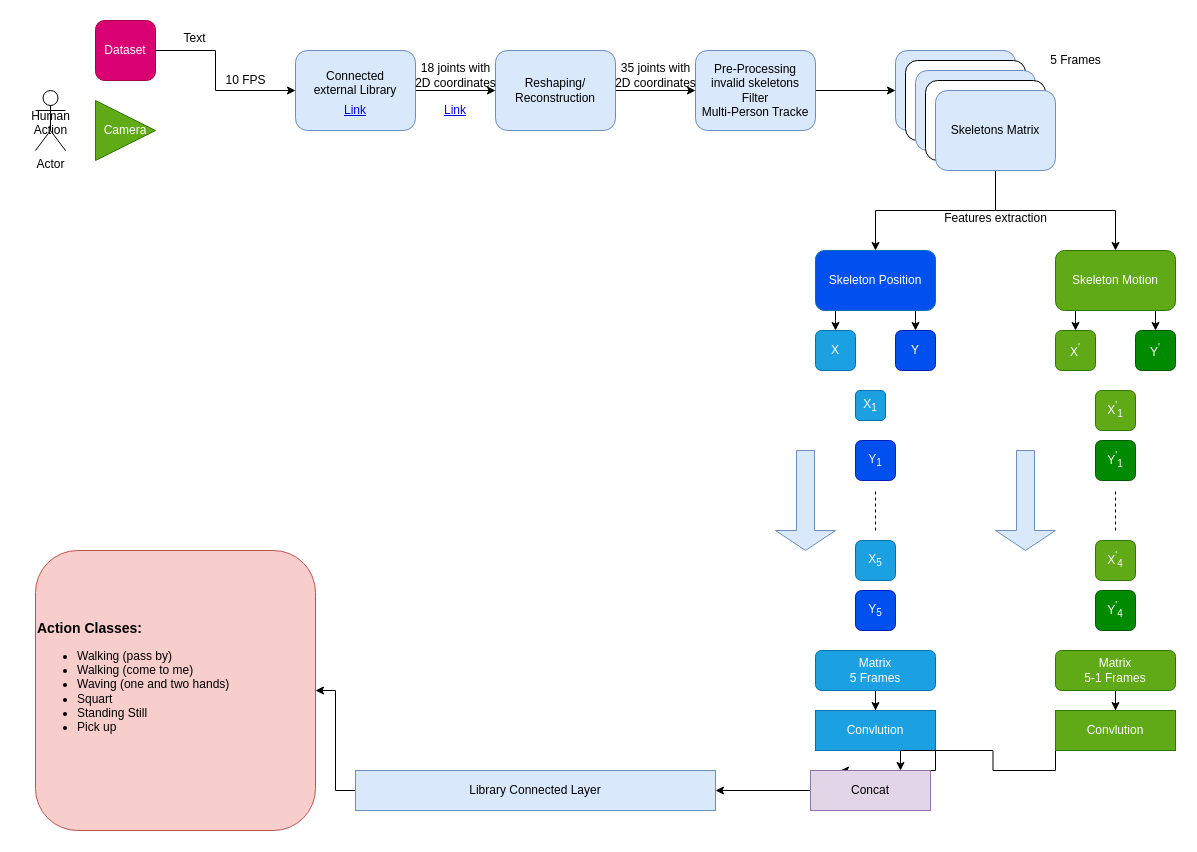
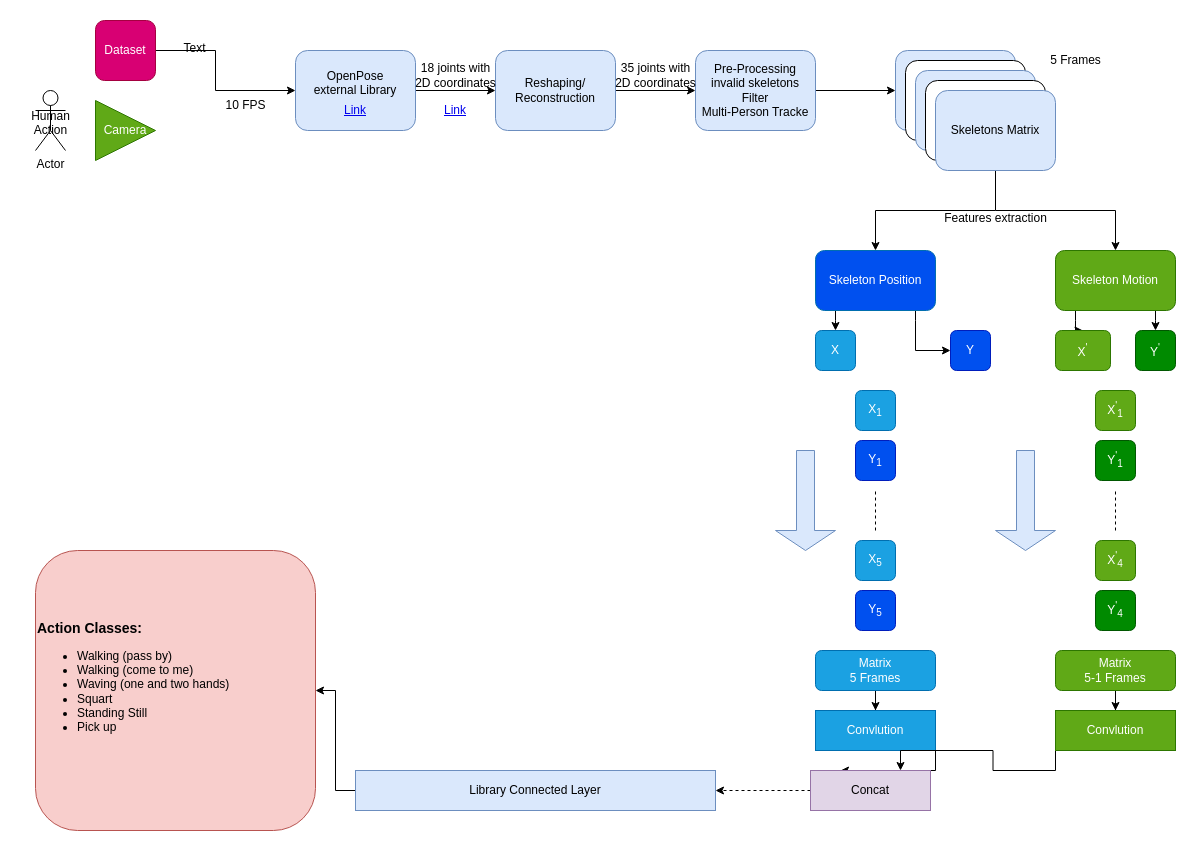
  <mxCell id="0" />
  <mxCell id="1" parent="0" />
  <mxCell id="2" style="edgeStyle=orthogonalEdgeStyle;orthogonalLoop=1;jettySize=auto;html=1;entryX=0.5;entryY=0;entryDx=0;entryDy=0;rounded=0;" parent="1" source="22" target="26" edge="1"><mxGeometry relative="1" as="geometry"><mxPoint x="995" y="210" as="targetPoint" /></mxGeometry></mxCell>
  <mxCell id="3" value="Camera" style="triangle;whiteSpace=wrap;html=1;fillColor=#60a917;strokeColor=#2D7600;fontColor=#ffffff;" parent="1" vertex="1"><mxGeometry x="95" y="100" width="60" height="60" as="geometry" /></mxCell>
  <mxCell id="4" value="Actor" style="shape=umlActor;verticalLabelPosition=bottom;labelBackgroundColor=#ffffff;verticalAlign=top;html=1;outlineConnect=0;" parent="1" vertex="1"><mxGeometry x="35" y="90" width="30" height="60" as="geometry" /></mxCell>
  <mxCell id="5" value="" style="edgeStyle=orthogonalEdgeStyle;rounded=0;orthogonalLoop=1;jettySize=auto;html=1;entryX=0;entryY=0.5;entryDx=0;entryDy=0;" parent="1" source="6" target="9" edge="1"><mxGeometry relative="1" as="geometry"><mxPoint x="215" y="90" as="targetPoint" /><Array as="points"><mxPoint x="215" y="50" /><mxPoint x="215" y="90" /></Array></mxGeometry></mxCell>
  <mxCell id="6" value="Dataset" style="rounded=1;whiteSpace=wrap;html=1;fillColor=#d80073;strokeColor=#A50040;fontColor=#ffffff;" parent="1" vertex="1"><mxGeometry x="95" y="20" width="60" height="60" as="geometry" /></mxCell>
  <mxCell id="7" value="&lt;div&gt;Human &lt;br&gt;&lt;/div&gt;&lt;div&gt;Action&lt;/div&gt;&lt;div&gt;&lt;br&gt;&lt;/div&gt;" style="text;html=1;align=center;verticalAlign=middle;resizable=0;points=[];;autosize=1;" parent="1" vertex="1"><mxGeometry x="20" y="105" width="60" height="50" as="geometry" /></mxCell>
  <mxCell id="8" style="edgeStyle=orthogonalEdgeStyle;rounded=0;orthogonalLoop=1;jettySize=auto;html=1;entryX=0;entryY=0.5;entryDx=0;entryDy=0;" parent="1" source="9" target="12" edge="1"><mxGeometry relative="1" as="geometry" /></mxCell>
- <mxCell id="9" value="&lt;div&gt;Connected&lt;/div&gt;&lt;div&gt;external Library&lt;/div&gt;&lt;div&gt;&lt;br&gt;&lt;/div&gt;" style="rounded=1;whiteSpace=wrap;html=1;fillColor=#dae8fc;strokeColor=#6c8ebf;" parent="1" vertex="1"><mxGeometry x="295" y="50" width="120" height="80" as="geometry" /></mxCell>
- <mxCell id="10" value="&lt;div&gt;10 FPS&lt;/div&gt;" style="text;html=1;align=center;verticalAlign=middle;resizable=0;points=[];;autosize=1;" parent="1" vertex="1"><mxGeometry x="215" y="70" width="60" height="20" as="geometry" /></mxCell>
+ <mxCell id="9" value="&lt;div&gt;OpenPose&lt;/div&gt;&lt;div&gt;external Library&lt;/div&gt;&lt;div&gt;&lt;br&gt;&lt;/div&gt;" style="rounded=1;whiteSpace=wrap;html=1;fillColor=#dae8fc;strokeColor=#6c8ebf;" parent="1" vertex="1"><mxGeometry x="295" y="50" width="120" height="80" as="geometry" /></mxCell>
+ <mxCell id="10" value="&lt;div&gt;10 FPS&lt;/div&gt;" style="text;html=1;align=center;verticalAlign=middle;resizable=0;points=[];;autosize=1;" parent="1" vertex="1"><mxGeometry x="215" y="95" width="60" height="20" as="geometry" /></mxCell>
  <mxCell id="11" style="edgeStyle=orthogonalEdgeStyle;rounded=0;orthogonalLoop=1;jettySize=auto;html=1;entryX=0;entryY=0.5;entryDx=0;entryDy=0;" parent="1" source="12" target="15" edge="1"><mxGeometry relative="1" as="geometry" /></mxCell>
  <mxCell id="12" value="&lt;div&gt;Reshaping/&lt;/div&gt;&lt;div&gt;Reconstruction&lt;/div&gt;" style="rounded=1;whiteSpace=wrap;html=1;fillColor=#dae8fc;strokeColor=#6c8ebf;" parent="1" vertex="1"><mxGeometry x="495" y="50" width="120" height="80" as="geometry" /></mxCell>
  <mxCell id="13" value="&lt;div&gt;18 joints with &lt;br&gt;&lt;/div&gt;&lt;div&gt;2D coordinates&lt;/div&gt;" style="text;html=1;align=center;verticalAlign=middle;resizable=0;points=[];;autosize=1;" parent="1" vertex="1"><mxGeometry x="405" y="60" width="100" height="30" as="geometry" /></mxCell>
  <mxCell id="14" style="edgeStyle=orthogonalEdgeStyle;rounded=0;orthogonalLoop=1;jettySize=auto;html=1;entryX=0;entryY=0.5;entryDx=0;entryDy=0;" parent="1" source="15" target="18" edge="1"><mxGeometry relative="1" as="geometry" /></mxCell>
  <mxCell id="15" value="&lt;div&gt;Pre-Processing&lt;/div&gt;&lt;div&gt;invalid skeletons Filter&lt;/div&gt;&lt;div&gt;Multi-Person Tracke&lt;br&gt;&lt;/div&gt;" style="rounded=1;whiteSpace=wrap;html=1;fillColor=#dae8fc;strokeColor=#6c8ebf;" parent="1" vertex="1"><mxGeometry x="695" y="50" width="120" height="80" as="geometry" /></mxCell>
  <mxCell id="16" value="Link" style="text;html=1;strokeColor=none;fillColor=none;whiteSpace=wrap;align=center;verticalAlign=middle;fontColor=#0000EE;fontStyle=4;" parent="1" vertex="1"><mxGeometry x="325" y="90" width="60" height="40" as="geometry" /></mxCell>
  <mxCell id="17" value="Link" style="text;html=1;strokeColor=none;fillColor=none;whiteSpace=wrap;align=center;verticalAlign=middle;fontColor=#0000EE;fontStyle=4;" parent="1" vertex="1"><mxGeometry x="425" y="90" width="60" height="40" as="geometry" /></mxCell>
  <mxCell id="18" value="" style="rounded=1;whiteSpace=wrap;html=1;fillColor=#dae8fc;strokeColor=#6c8ebf;" parent="1" vertex="1"><mxGeometry x="895" y="50" width="120" height="80" as="geometry" /></mxCell>
  <mxCell id="19" value="" style="rounded=1;whiteSpace=wrap;html=1;" parent="1" vertex="1"><mxGeometry x="905" y="60" width="120" height="80" as="geometry" /></mxCell>
  <mxCell id="20" value="" style="rounded=1;whiteSpace=wrap;html=1;fillColor=#dae8fc;strokeColor=#6c8ebf;" parent="1" vertex="1"><mxGeometry x="915" y="70" width="120" height="80" as="geometry" /></mxCell>
  <mxCell id="21" value="" style="rounded=1;whiteSpace=wrap;html=1;" parent="1" vertex="1"><mxGeometry x="925" y="80" width="120" height="80" as="geometry" /></mxCell>
  <mxCell id="22" value="Skeletons Matrix" style="rounded=1;whiteSpace=wrap;html=1;fillColor=#dae8fc;strokeColor=#6c8ebf;" parent="1" vertex="1"><mxGeometry x="935" y="90" width="120" height="80" as="geometry" /></mxCell>
  <mxCell id="23" value="&lt;div&gt;35 joints with&lt;/div&gt;&lt;div&gt;2D coordinates&lt;br&gt;&lt;/div&gt;" style="text;html=1;align=center;verticalAlign=middle;resizable=0;points=[];;autosize=1;" parent="1" vertex="1"><mxGeometry x="605" y="60" width="100" height="30" as="geometry" /></mxCell>
  <mxCell id="24" style="edgeStyle=orthogonalEdgeStyle;rounded=0;orthogonalLoop=1;jettySize=auto;html=1;entryX=0.5;entryY=0;entryDx=0;entryDy=0;" parent="1" source="26" target="31" edge="1"><mxGeometry relative="1" as="geometry"><Array as="points"><mxPoint x="835" y="320" /><mxPoint x="835" y="320" /></Array></mxGeometry></mxCell>
  <mxCell id="25" style="edgeStyle=orthogonalEdgeStyle;rounded=0;orthogonalLoop=1;jettySize=auto;html=1;" parent="1" source="26" target="32" edge="1"><mxGeometry relative="1" as="geometry"><Array as="points"><mxPoint x="915" y="320" /><mxPoint x="915" y="320" /></Array></mxGeometry></mxCell>
  <mxCell id="26" value="Skeleton Position" style="rounded=1;whiteSpace=wrap;html=1;fillColor=#0050ef;strokeColor=#006EAF;fontColor=#ffffff;" parent="1" vertex="1"><mxGeometry x="815" y="250" width="120" height="60" as="geometry" /></mxCell>
  <mxCell id="27" style="edgeStyle=orthogonalEdgeStyle;rounded=0;orthogonalLoop=1;jettySize=auto;html=1;" parent="1" target="30" edge="1"><mxGeometry relative="1" as="geometry"><mxPoint x="995" y="210" as="sourcePoint" /><Array as="points"><mxPoint x="1115" y="210" /></Array></mxGeometry></mxCell>
  <mxCell id="28" style="edgeStyle=orthogonalEdgeStyle;rounded=0;orthogonalLoop=1;jettySize=auto;html=1;entryX=0.5;entryY=0;entryDx=0;entryDy=0;" parent="1" source="30" target="33" edge="1"><mxGeometry relative="1" as="geometry"><Array as="points"><mxPoint x="1075" y="320" /><mxPoint x="1075" y="320" /></Array></mxGeometry></mxCell>
  <mxCell id="29" style="edgeStyle=orthogonalEdgeStyle;rounded=0;orthogonalLoop=1;jettySize=auto;html=1;" parent="1" source="30" target="34" edge="1"><mxGeometry relative="1" as="geometry"><Array as="points"><mxPoint x="1155" y="320" /><mxPoint x="1155" y="320" /></Array></mxGeometry></mxCell>
  <mxCell id="30" value="Skeleton Motion" style="rounded=1;whiteSpace=wrap;html=1;fillColor=#60a917;strokeColor=#2D7600;fontColor=#ffffff;" parent="1" vertex="1"><mxGeometry x="1055" y="250" width="120" height="60" as="geometry" /></mxCell>
  <mxCell id="31" value="X" style="rounded=1;whiteSpace=wrap;html=1;fillColor=#1ba1e2;strokeColor=#006EAF;fontColor=#ffffff;" parent="1" vertex="1"><mxGeometry x="815" y="330" width="40" height="40" as="geometry" /></mxCell>
- <mxCell id="32" value="Y" style="rounded=1;whiteSpace=wrap;html=1;fillColor=#0050ef;strokeColor=#001DBC;fontColor=#ffffff;" parent="1" vertex="1"><mxGeometry x="895" y="330" width="40" height="40" as="geometry" /></mxCell>
- <mxCell id="33" value="X&lt;sup&gt;'&lt;/sup&gt;" style="rounded=1;whiteSpace=wrap;html=1;fillColor=#60a917;strokeColor=#2D7600;fontColor=#ffffff;" parent="1" vertex="1"><mxGeometry x="1055" y="330" width="40" height="40" as="geometry" /></mxCell>
+ <mxCell id="32" value="Y" style="rounded=1;whiteSpace=wrap;html=1;fillColor=#0050ef;strokeColor=#001DBC;fontColor=#ffffff;" parent="1" vertex="1"><mxGeometry x="950" y="330" width="40" height="40" as="geometry" /></mxCell>
+ <mxCell id="33" value="X&lt;sup&gt;'&lt;/sup&gt;" style="rounded=1;whiteSpace=wrap;html=1;fillColor=#60a917;strokeColor=#2D7600;fontColor=#ffffff;" parent="1" vertex="1"><mxGeometry x="1055" y="330" width="55" height="40" as="geometry" /></mxCell>
  <mxCell id="34" value="&lt;font style=&quot;font-size: 12px&quot;&gt;Y&lt;sup&gt;'&lt;/sup&gt;&lt;/font&gt;" style="rounded=1;whiteSpace=wrap;html=1;fillColor=#008a00;strokeColor=#005700;fontColor=#ffffff;" parent="1" vertex="1"><mxGeometry x="1135" y="330" width="40" height="40" as="geometry" /></mxCell>
  <mxCell id="35" value="5 Frames" style="text;html=1;align=center;verticalAlign=middle;resizable=0;points=[];;autosize=1;" parent="1" vertex="1"><mxGeometry x="1040" y="50" width="70" height="20" as="geometry" /></mxCell>
- <mxCell id="36" value="X&lt;sub&gt;1&lt;/sub&gt;" style="rounded=1;whiteSpace=wrap;html=1;fillColor=#1ba1e2;strokeColor=#006EAF;fontColor=#ffffff;" parent="1" vertex="1"><mxGeometry x="855" y="390" width="30" height="30" as="geometry" /></mxCell>
+ <mxCell id="36" value="X&lt;sub&gt;1&lt;/sub&gt;" style="rounded=1;whiteSpace=wrap;html=1;fillColor=#1ba1e2;strokeColor=#006EAF;fontColor=#ffffff;" parent="1" vertex="1"><mxGeometry x="855" y="390" width="40" height="40" as="geometry" /></mxCell>
  <mxCell id="37" value="Y&lt;sub&gt;1&lt;/sub&gt;" style="rounded=1;whiteSpace=wrap;html=1;fillColor=#0050ef;strokeColor=#001DBC;fontColor=#ffffff;" parent="1" vertex="1"><mxGeometry x="855" y="440" width="40" height="40" as="geometry" /></mxCell>
  <mxCell id="38" value="X&lt;sub&gt;5&lt;/sub&gt;" style="rounded=1;whiteSpace=wrap;html=1;fillColor=#1ba1e2;strokeColor=#006EAF;fontColor=#ffffff;" parent="1" vertex="1"><mxGeometry x="855" y="540" width="40" height="40" as="geometry" /></mxCell>
  <mxCell id="39" value="Y&lt;sub&gt;5&lt;/sub&gt;" style="rounded=1;whiteSpace=wrap;html=1;fillColor=#0050ef;strokeColor=#001DBC;fontColor=#ffffff;" parent="1" vertex="1"><mxGeometry x="855" y="590" width="40" height="40" as="geometry" /></mxCell>
  <mxCell id="40" value="X&lt;sup&gt;'&lt;/sup&gt;&lt;sub&gt;1&lt;/sub&gt;" style="rounded=1;whiteSpace=wrap;html=1;fillColor=#60a917;strokeColor=#2D7600;fontColor=#ffffff;" parent="1" vertex="1"><mxGeometry x="1095" y="390" width="40" height="40" as="geometry" /></mxCell>
  <mxCell id="41" value="Y&lt;sup&gt;'&lt;/sup&gt;&lt;sub&gt;1&lt;/sub&gt;" style="rounded=1;whiteSpace=wrap;html=1;fillColor=#008a00;strokeColor=#005700;fontColor=#ffffff;" parent="1" vertex="1"><mxGeometry x="1095" y="440" width="40" height="40" as="geometry" /></mxCell>
  <mxCell id="42" value="X&lt;sup&gt;'&lt;/sup&gt;&lt;sub&gt;4&lt;/sub&gt;" style="rounded=1;whiteSpace=wrap;html=1;fillColor=#60a917;strokeColor=#2D7600;fontColor=#ffffff;" parent="1" vertex="1"><mxGeometry x="1095" y="540" width="40" height="40" as="geometry" /></mxCell>
  <mxCell id="43" value="Y&lt;sup&gt;'&lt;/sup&gt;&lt;sub&gt;4&lt;/sub&gt;" style="rounded=1;whiteSpace=wrap;html=1;fillColor=#008a00;strokeColor=#005700;fontColor=#ffffff;" parent="1" vertex="1"><mxGeometry x="1095" y="590" width="40" height="40" as="geometry" /></mxCell>
  <mxCell id="44" value="" style="shape=singleArrow;direction=south;whiteSpace=wrap;html=1;fillColor=#dae8fc;strokeColor=#6c8ebf;" parent="1" vertex="1"><mxGeometry x="775" y="450" width="60" height="100" as="geometry" /></mxCell>
  <mxCell id="45" value="" style="shape=singleArrow;direction=south;whiteSpace=wrap;html=1;fillColor=#dae8fc;strokeColor=#6c8ebf;" parent="1" vertex="1"><mxGeometry x="995" y="450" width="60" height="100" as="geometry" /></mxCell>
  <mxCell id="46" value="" style="endArrow=none;dashed=1;html=1;" parent="1" edge="1"><mxGeometry width="50" height="50" relative="1" as="geometry"><mxPoint x="875" y="530" as="sourcePoint" /><mxPoint x="875" y="490" as="targetPoint" /></mxGeometry></mxCell>
  <mxCell id="47" value="" style="endArrow=none;dashed=1;html=1;" parent="1" edge="1"><mxGeometry width="50" height="50" relative="1" as="geometry"><mxPoint x="1115" y="530" as="sourcePoint" /><mxPoint x="1115" y="490" as="targetPoint" /></mxGeometry></mxCell>
  <mxCell id="48" style="edgeStyle=orthogonalEdgeStyle;rounded=0;orthogonalLoop=1;jettySize=auto;html=1;entryX=0.5;entryY=0;entryDx=0;entryDy=0;" edge="1" parent="1" source="49" target="53"><mxGeometry relative="1" as="geometry" /></mxCell>
  <mxCell id="49" value="&lt;div&gt;Matrix&lt;/div&gt;&lt;div&gt;5 Frames&lt;br&gt;&lt;/div&gt;" style="rounded=1;whiteSpace=wrap;html=1;fillColor=#1ba1e2;strokeColor=#006EAF;fontColor=#ffffff;" parent="1" vertex="1"><mxGeometry x="815" y="650" width="120" height="40" as="geometry" /></mxCell>
  <mxCell id="50" style="edgeStyle=orthogonalEdgeStyle;rounded=0;orthogonalLoop=1;jettySize=auto;html=1;" edge="1" parent="1" source="51" target="55"><mxGeometry relative="1" as="geometry" /></mxCell>
  <mxCell id="51" value="&lt;div&gt;Matrix&lt;/div&gt;&lt;div&gt;5-1 Frames&lt;br&gt;&lt;/div&gt;" style="rounded=1;whiteSpace=wrap;html=1;fillColor=#60a917;strokeColor=#2D7600;fontColor=#ffffff;" parent="1" vertex="1"><mxGeometry x="1055" y="650" width="120" height="40" as="geometry" /></mxCell>
  <mxCell id="52" style="edgeStyle=orthogonalEdgeStyle;rounded=0;orthogonalLoop=1;jettySize=auto;html=1;exitX=1;exitY=1;exitDx=0;exitDy=0;entryX=0.25;entryY=0;entryDx=0;entryDy=0;" edge="1" parent="1" source="53" target="62"><mxGeometry relative="1" as="geometry" /></mxCell>
  <mxCell id="53" value="Convlution" style="rounded=0;whiteSpace=wrap;html=1;fillColor=#1ba1e2;strokeColor=#006EAF;fontColor=#ffffff;" parent="1" vertex="1"><mxGeometry x="815" y="710" width="120" height="40" as="geometry" /></mxCell>
  <mxCell id="54" style="edgeStyle=orthogonalEdgeStyle;rounded=0;orthogonalLoop=1;jettySize=auto;html=1;exitX=0;exitY=1;exitDx=0;exitDy=0;entryX=0.75;entryY=0;entryDx=0;entryDy=0;" edge="1" parent="1" source="55" target="62"><mxGeometry relative="1" as="geometry" /></mxCell>
  <mxCell id="55" value="Convlution" style="rounded=0;whiteSpace=wrap;html=1;fillColor=#60a917;strokeColor=#2D7600;fontColor=#ffffff;" parent="1" vertex="1"><mxGeometry x="1055" y="710" width="120" height="40" as="geometry" /></mxCell>
  <mxCell id="56" style="edgeStyle=orthogonalEdgeStyle;rounded=0;orthogonalLoop=1;jettySize=auto;html=1;entryX=1;entryY=0.5;entryDx=0;entryDy=0;" parent="1" source="57" target="58" edge="1"><mxGeometry relative="1" as="geometry" /></mxCell>
  <mxCell id="57" value="Library Connected Layer" style="rounded=0;whiteSpace=wrap;html=1;fillColor=#dae8fc;strokeColor=#6c8ebf;" parent="1" vertex="1"><mxGeometry x="355" y="770" width="360" height="40" as="geometry" /></mxCell>
  <mxCell id="58" value="&lt;div align=&quot;left&quot;&gt;&lt;font size=&quot;1&quot;&gt;&lt;b style=&quot;font-size: 14px&quot;&gt;Action Classes:&lt;/b&gt;&lt;/font&gt;&lt;/div&gt;&lt;ul&gt;&lt;li&gt;Walking (pass by)&lt;/li&gt;&lt;li&gt;Walking (come to me)&lt;/li&gt;&lt;li&gt;Waving (one and two hands)&lt;/li&gt;&lt;li&gt;Squart&lt;/li&gt;&lt;li&gt;Standing Still&lt;/li&gt;&lt;li&gt;Pick up &lt;br&gt;&lt;/li&gt;&lt;/ul&gt;&lt;div align=&quot;left&quot;&gt;&lt;br&gt;&lt;/div&gt;" style="rounded=1;whiteSpace=wrap;html=1;align=left;fillColor=#f8cecc;strokeColor=#b85450;" parent="1" vertex="1"><mxGeometry x="35" y="550" width="280" height="280" as="geometry" /></mxCell>
  <mxCell id="59" value="&lt;div&gt;Features extraction&lt;/div&gt;&lt;div&gt;&lt;br&gt;&lt;/div&gt;" style="text;html=1;align=center;verticalAlign=middle;resizable=0;points=[];autosize=1;" vertex="1" parent="1"><mxGeometry x="935" y="210" width="120" height="30" as="geometry" /></mxCell>
- <mxCell id="60" value="Text" style="text;html=1;align=center;verticalAlign=middle;resizable=0;points=[];autosize=1;" vertex="1" parent="1"><mxGeometry x="174" y="28" width="40" height="20" as="geometry" /></mxCell>
- <mxCell id="61" style="edgeStyle=orthogonalEdgeStyle;rounded=0;orthogonalLoop=1;jettySize=auto;html=1;entryX=1;entryY=0.5;entryDx=0;entryDy=0;" edge="1" parent="1" source="62" target="57"><mxGeometry relative="1" as="geometry" /></mxCell>
+ <mxCell id="60" value="Text" style="text;html=1;align=center;verticalAlign=middle;resizable=0;points=[];autosize=1;" vertex="1" parent="1"><mxGeometry x="174" y="38" width="40" height="20" as="geometry" /></mxCell>
+ <mxCell id="61" style="edgeStyle=orthogonalEdgeStyle;rounded=0;orthogonalLoop=1;jettySize=auto;html=1;entryX=1;entryY=0.5;entryDx=0;entryDy=0;dashed=1;" edge="1" parent="1" source="62" target="57"><mxGeometry relative="1" as="geometry" /></mxCell>
  <mxCell id="62" value="Concat" style="rounded=0;whiteSpace=wrap;html=1;fillColor=#e1d5e7;strokeColor=#9673a6;" vertex="1" parent="1"><mxGeometry x="810" y="770" width="120" height="40" as="geometry" /></mxCell>
